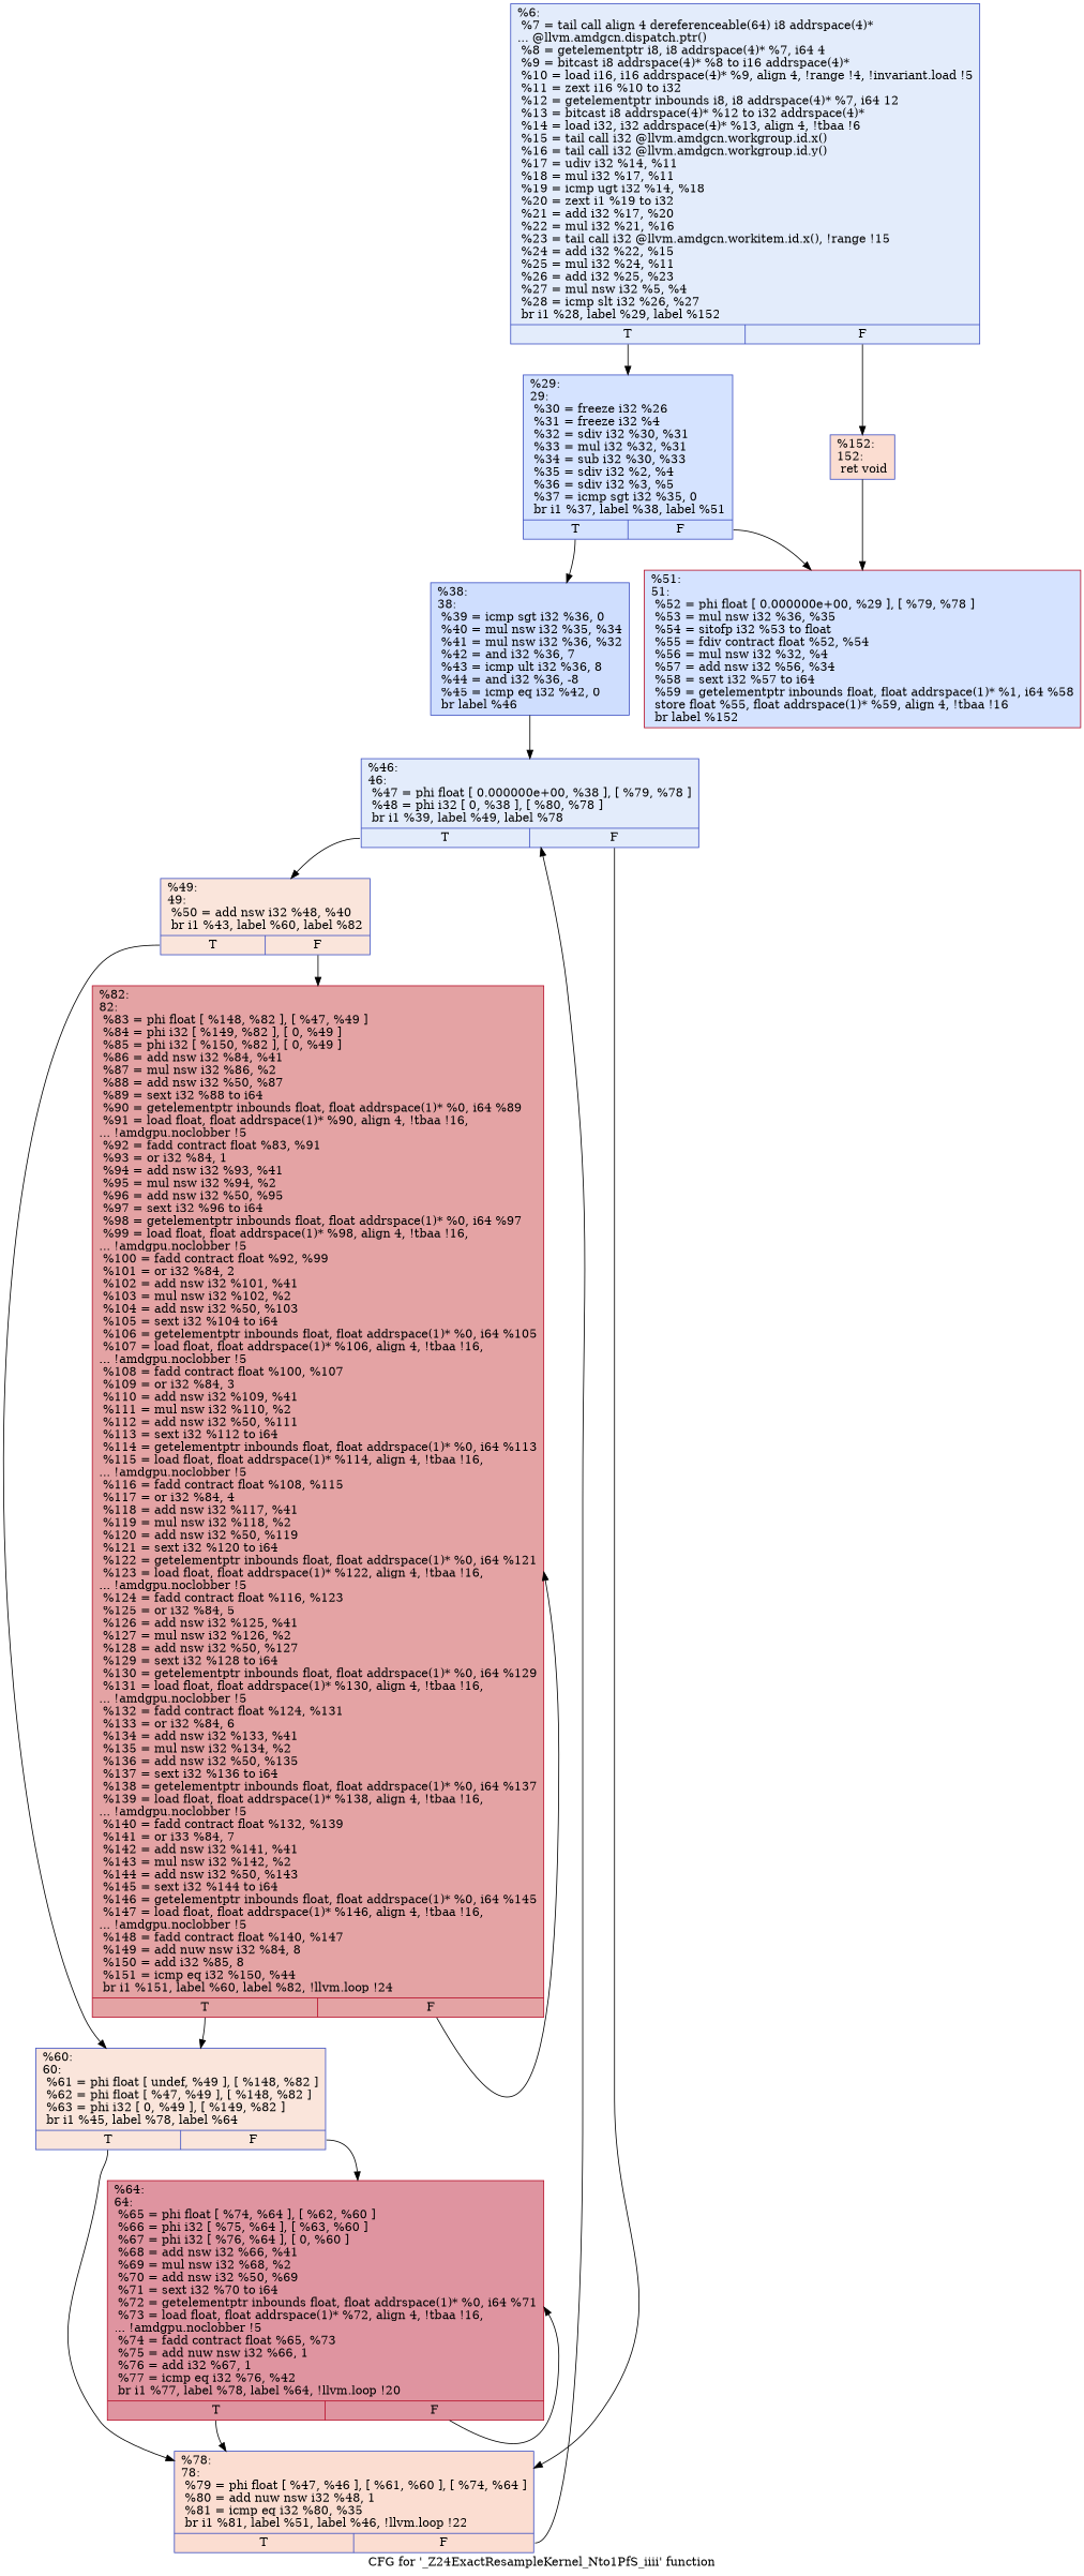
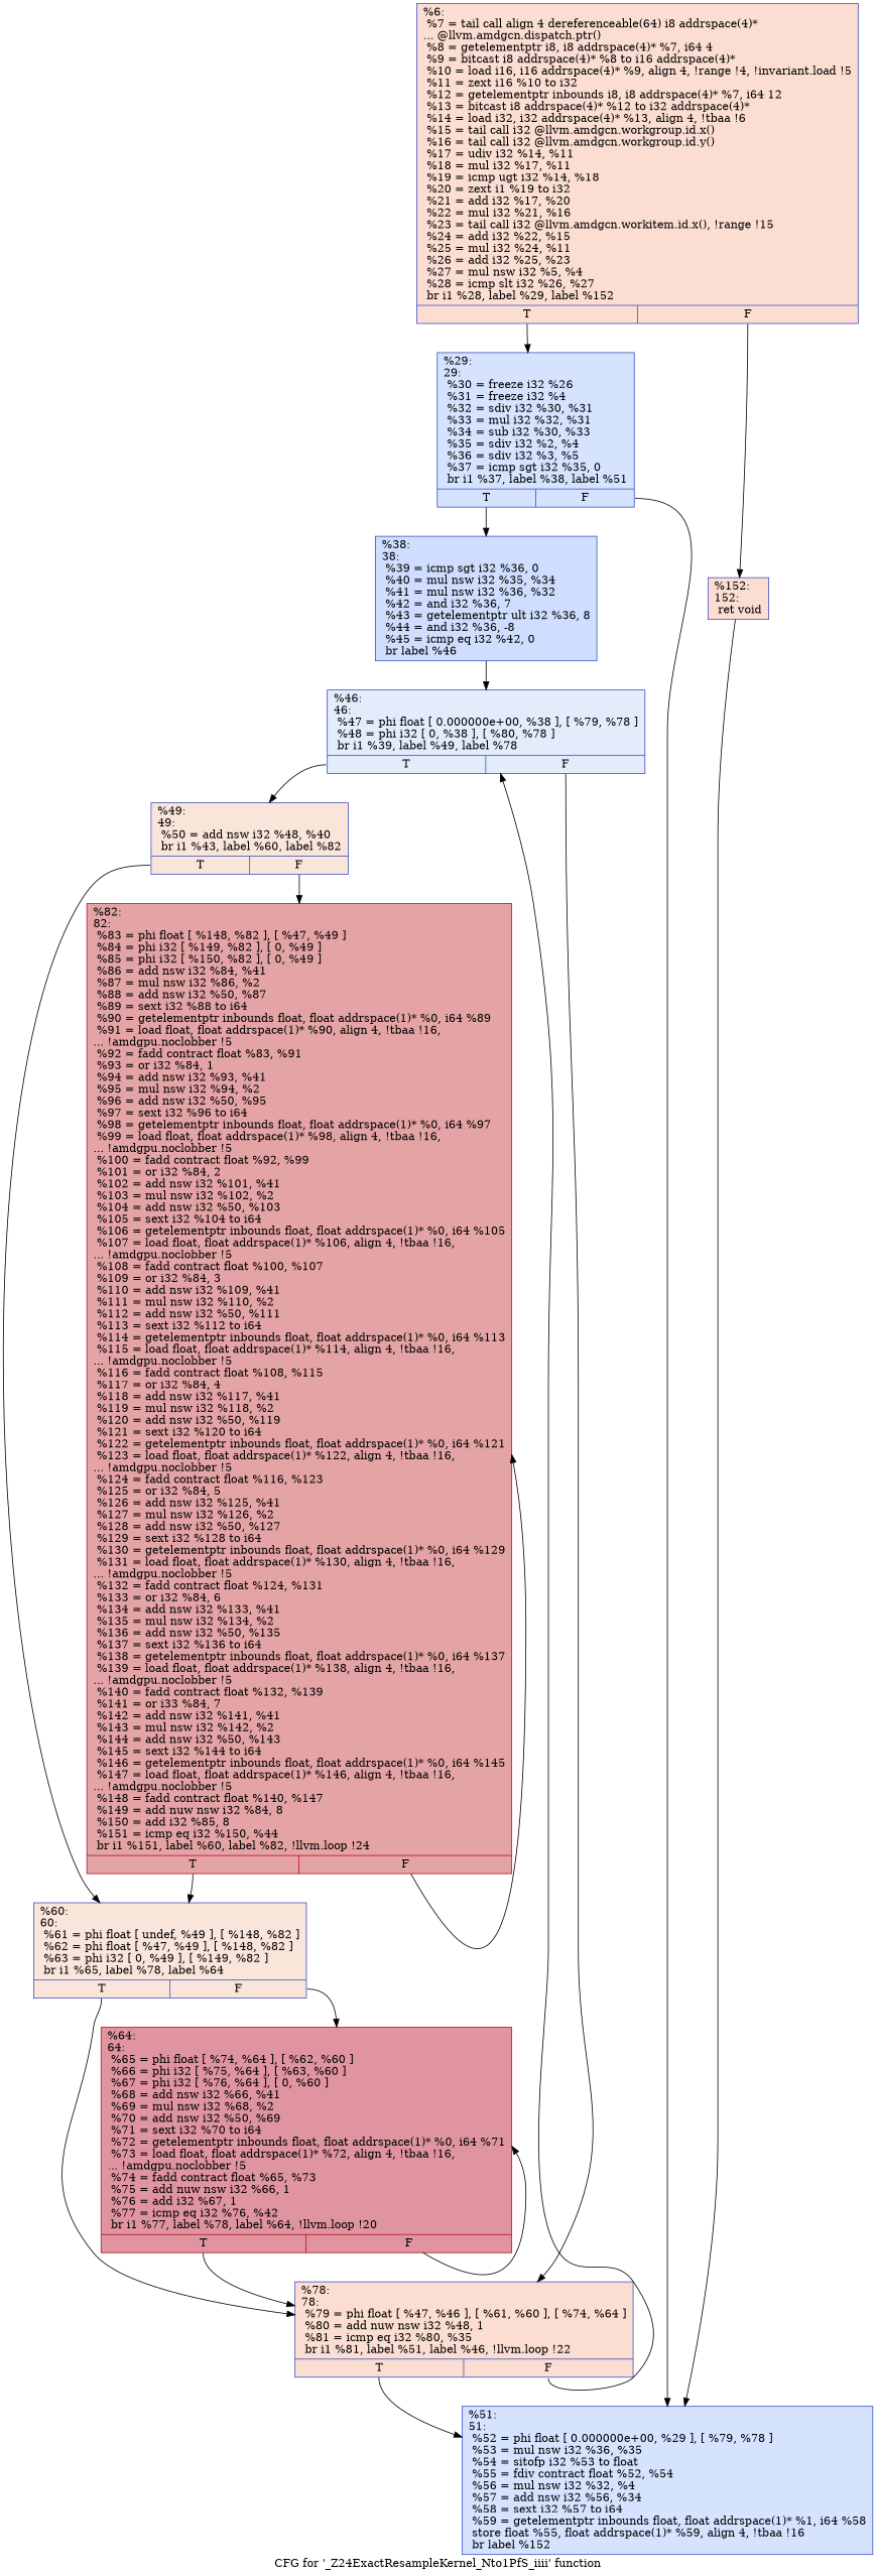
  digraph {
    label="CFG for '_Z24ExactResampleKernel_Nto1PfS_iiii' function"
    node [color="#3d50c3ff" fillcolor="#bfd3f670" shape=record style=filled]
    edge [tailport=s0]
-   n1 [label="{%6:\l  %7 = tail call align 4 dereferenceable(64) i8 addrspace(4)*\l... @llvm.amdgcn.dispatch.ptr()\l  %8 = getelementptr i8, i8 addrspace(4)* %7, i64 4\l  %9 = bitcast i8 addrspace(4)* %8 to i16 addrspace(4)*\l  %10 = load i16, i16 addrspace(4)* %9, align 4, !range !4, !invariant.load !5\l  %11 = zext i16 %10 to i32\l  %12 = getelementptr inbounds i8, i8 addrspace(4)* %7, i64 12\l  %13 = bitcast i8 addrspace(4)* %12 to i32 addrspace(4)*\l  %14 = load i32, i32 addrspace(4)* %13, align 4, !tbaa !6\l  %15 = tail call i32 @llvm.amdgcn.workgroup.id.x()\l  %16 = tail call i32 @llvm.amdgcn.workgroup.id.y()\l  %17 = udiv i32 %14, %11\l  %18 = mul i32 %17, %11\l  %19 = icmp ugt i32 %14, %18\l  %20 = zext i1 %19 to i32\l  %21 = add i32 %17, %20\l  %22 = mul i32 %21, %16\l  %23 = tail call i32 @llvm.amdgcn.workitem.id.x(), !range !15\l  %24 = add i32 %22, %15\l  %25 = mul i32 %24, %11\l  %26 = add i32 %25, %23\l  %27 = mul nsw i32 %5, %4\l  %28 = icmp slt i32 %26, %27\l  br i1 %28, label %29, label %152\l|{<s0>T|<s1>F}}"]
+   n1 [fillcolor="#f7b39670" label="{%6:\l  %7 = tail call align 4 dereferenceable(64) i8 addrspace(4)*\l... @llvm.amdgcn.dispatch.ptr()\l  %8 = getelementptr i8, i8 addrspace(4)* %7, i64 4\l  %9 = bitcast i8 addrspace(4)* %8 to i16 addrspace(4)*\l  %10 = load i16, i16 addrspace(4)* %9, align 4, !range !4, !invariant.load !5\l  %11 = zext i16 %10 to i32\l  %12 = getelementptr inbounds i8, i8 addrspace(4)* %7, i64 12\l  %13 = bitcast i8 addrspace(4)* %12 to i32 addrspace(4)*\l  %14 = load i32, i32 addrspace(4)* %13, align 4, !tbaa !6\l  %15 = tail call i32 @llvm.amdgcn.workgroup.id.x()\l  %16 = tail call i32 @llvm.amdgcn.workgroup.id.y()\l  %17 = udiv i32 %14, %11\l  %18 = mul i32 %17, %11\l  %19 = icmp ugt i32 %14, %18\l  %20 = zext i1 %19 to i32\l  %21 = add i32 %17, %20\l  %22 = mul i32 %21, %16\l  %23 = tail call i32 @llvm.amdgcn.workitem.id.x(), !range !15\l  %24 = add i32 %22, %15\l  %25 = mul i32 %24, %11\l  %26 = add i32 %25, %23\l  %27 = mul nsw i32 %5, %4\l  %28 = icmp slt i32 %26, %27\l  br i1 %28, label %29, label %152\l|{<s0>T|<s1>F}}"]
    n2 [fillcolor="#a1c0ff70" label="{%29:\l29:                                               \l  %30 = freeze i32 %26\l  %31 = freeze i32 %4\l  %32 = sdiv i32 %30, %31\l  %33 = mul i32 %32, %31\l  %34 = sub i32 %30, %33\l  %35 = sdiv i32 %2, %4\l  %36 = sdiv i32 %3, %5\l  %37 = icmp sgt i32 %35, 0\l  br i1 %37, label %38, label %51\l|{<s0>T|<s1>F}}"]
    n3 [fillcolor="#f7b39670" label="{%152:\l152:                                              \l  ret void\l}"]
-   n4 [fillcolor="#93b5fe70" label="{%38:\l38:                                               \l  %39 = icmp sgt i32 %36, 0\l  %40 = mul nsw i32 %35, %34\l  %41 = mul nsw i32 %36, %32\l  %42 = and i32 %36, 7\l  %43 = icmp ult i32 %36, 8\l  %44 = and i32 %36, -8\l  %45 = icmp eq i32 %42, 0\l  br label %46\l}"]
-   n5 [color="#b70d28ff" fillcolor="#a1c0ff70" label="{%51:\l51:                                               \l  %52 = phi float [ 0.000000e+00, %29 ], [ %79, %78 ]\l  %53 = mul nsw i32 %36, %35\l  %54 = sitofp i32 %53 to float\l  %55 = fdiv contract float %52, %54\l  %56 = mul nsw i32 %32, %4\l  %57 = add nsw i32 %56, %34\l  %58 = sext i32 %57 to i64\l  %59 = getelementptr inbounds float, float addrspace(1)* %1, i64 %58\l  store float %55, float addrspace(1)* %59, align 4, !tbaa !16\l  br label %152\l}"]
+   n4 [fillcolor="#93b5fe70" label="{%38:\l38:                                               \l  %39 = icmp sgt i32 %36, 0\l  %40 = mul nsw i32 %35, %34\l  %41 = mul nsw i32 %36, %32\l  %42 = and i32 %36, 7\l  %43 = getelementptr ult i32 %36, 8\l  %44 = and i32 %36, -8\l  %45 = icmp eq i32 %42, 0\l  br label %46\l}"]
+   n5 [fillcolor="#a1c0ff70" label="{%51:\l51:                                               \l  %52 = phi float [ 0.000000e+00, %29 ], [ %79, %78 ]\l  %53 = mul nsw i32 %36, %35\l  %54 = sitofp i32 %53 to float\l  %55 = fdiv contract float %52, %54\l  %56 = mul nsw i32 %32, %4\l  %57 = add nsw i32 %56, %34\l  %58 = sext i32 %57 to i64\l  %59 = getelementptr inbounds float, float addrspace(1)* %1, i64 %58\l  store float %55, float addrspace(1)* %59, align 4, !tbaa !16\l  br label %152\l}"]
    n6 [label="{%46:\l46:                                               \l  %47 = phi float [ 0.000000e+00, %38 ], [ %79, %78 ]\l  %48 = phi i32 [ 0, %38 ], [ %80, %78 ]\l  br i1 %39, label %49, label %78\l|{<s0>T|<s1>F}}"]
    n7 [fillcolor="#f4c5ad70" label="{%49:\l49:                                               \l  %50 = add nsw i32 %48, %40\l  br i1 %43, label %60, label %82\l|{<s0>T|<s1>F}}"]
    n8 [fillcolor="#f7b39670" label="{%78:\l78:                                               \l  %79 = phi float [ %47, %46 ], [ %61, %60 ], [ %74, %64 ]\l  %80 = add nuw nsw i32 %48, 1\l  %81 = icmp eq i32 %80, %35\l  br i1 %81, label %51, label %46, !llvm.loop !22\l|{<s0>T|<s1>F}}"]
-   n9 [fillcolor="#f4c5ad70" label="{%60:\l60:                                               \l  %61 = phi float [ undef, %49 ], [ %148, %82 ]\l  %62 = phi float [ %47, %49 ], [ %148, %82 ]\l  %63 = phi i32 [ 0, %49 ], [ %149, %82 ]\l  br i1 %45, label %78, label %64\l|{<s0>T|<s1>F}}"]
+   n9 [fillcolor="#f4c5ad70" label="{%60:\l60:                                               \l  %61 = phi float [ undef, %49 ], [ %148, %82 ]\l  %62 = phi float [ %47, %49 ], [ %148, %82 ]\l  %63 = phi i32 [ 0, %49 ], [ %149, %82 ]\l  br i1 %65, label %78, label %64\l|{<s0>T|<s1>F}}"]
    n10 [color="#b70d28ff" fillcolor="#c32e3170" label="{%82:\l82:                                               \l  %83 = phi float [ %148, %82 ], [ %47, %49 ]\l  %84 = phi i32 [ %149, %82 ], [ 0, %49 ]\l  %85 = phi i32 [ %150, %82 ], [ 0, %49 ]\l  %86 = add nsw i32 %84, %41\l  %87 = mul nsw i32 %86, %2\l  %88 = add nsw i32 %50, %87\l  %89 = sext i32 %88 to i64\l  %90 = getelementptr inbounds float, float addrspace(1)* %0, i64 %89\l  %91 = load float, float addrspace(1)* %90, align 4, !tbaa !16,\l... !amdgpu.noclobber !5\l  %92 = fadd contract float %83, %91\l  %93 = or i32 %84, 1\l  %94 = add nsw i32 %93, %41\l  %95 = mul nsw i32 %94, %2\l  %96 = add nsw i32 %50, %95\l  %97 = sext i32 %96 to i64\l  %98 = getelementptr inbounds float, float addrspace(1)* %0, i64 %97\l  %99 = load float, float addrspace(1)* %98, align 4, !tbaa !16,\l... !amdgpu.noclobber !5\l  %100 = fadd contract float %92, %99\l  %101 = or i32 %84, 2\l  %102 = add nsw i32 %101, %41\l  %103 = mul nsw i32 %102, %2\l  %104 = add nsw i32 %50, %103\l  %105 = sext i32 %104 to i64\l  %106 = getelementptr inbounds float, float addrspace(1)* %0, i64 %105\l  %107 = load float, float addrspace(1)* %106, align 4, !tbaa !16,\l... !amdgpu.noclobber !5\l  %108 = fadd contract float %100, %107\l  %109 = or i32 %84, 3\l  %110 = add nsw i32 %109, %41\l  %111 = mul nsw i32 %110, %2\l  %112 = add nsw i32 %50, %111\l  %113 = sext i32 %112 to i64\l  %114 = getelementptr inbounds float, float addrspace(1)* %0, i64 %113\l  %115 = load float, float addrspace(1)* %114, align 4, !tbaa !16,\l... !amdgpu.noclobber !5\l  %116 = fadd contract float %108, %115\l  %117 = or i32 %84, 4\l  %118 = add nsw i32 %117, %41\l  %119 = mul nsw i32 %118, %2\l  %120 = add nsw i32 %50, %119\l  %121 = sext i32 %120 to i64\l  %122 = getelementptr inbounds float, float addrspace(1)* %0, i64 %121\l  %123 = load float, float addrspace(1)* %122, align 4, !tbaa !16,\l... !amdgpu.noclobber !5\l  %124 = fadd contract float %116, %123\l  %125 = or i32 %84, 5\l  %126 = add nsw i32 %125, %41\l  %127 = mul nsw i32 %126, %2\l  %128 = add nsw i32 %50, %127\l  %129 = sext i32 %128 to i64\l  %130 = getelementptr inbounds float, float addrspace(1)* %0, i64 %129\l  %131 = load float, float addrspace(1)* %130, align 4, !tbaa !16,\l... !amdgpu.noclobber !5\l  %132 = fadd contract float %124, %131\l  %133 = or i32 %84, 6\l  %134 = add nsw i32 %133, %41\l  %135 = mul nsw i32 %134, %2\l  %136 = add nsw i32 %50, %135\l  %137 = sext i32 %136 to i64\l  %138 = getelementptr inbounds float, float addrspace(1)* %0, i64 %137\l  %139 = load float, float addrspace(1)* %138, align 4, !tbaa !16,\l... !amdgpu.noclobber !5\l  %140 = fadd contract float %132, %139\l  %141 = or i33 %84, 7\l  %142 = add nsw i32 %141, %41\l  %143 = mul nsw i32 %142, %2\l  %144 = add nsw i32 %50, %143\l  %145 = sext i32 %144 to i64\l  %146 = getelementptr inbounds float, float addrspace(1)* %0, i64 %145\l  %147 = load float, float addrspace(1)* %146, align 4, !tbaa !16,\l... !amdgpu.noclobber !5\l  %148 = fadd contract float %140, %147\l  %149 = add nuw nsw i32 %84, 8\l  %150 = add i32 %85, 8\l  %151 = icmp eq i32 %150, %44\l  br i1 %151, label %60, label %82, !llvm.loop !24\l|{<s0>T|<s1>F}}"]
    n11 [color="#b70d28ff" fillcolor="#b70d2870" label="{%64:\l64:                                               \l  %65 = phi float [ %74, %64 ], [ %62, %60 ]\l  %66 = phi i32 [ %75, %64 ], [ %63, %60 ]\l  %67 = phi i32 [ %76, %64 ], [ 0, %60 ]\l  %68 = add nsw i32 %66, %41\l  %69 = mul nsw i32 %68, %2\l  %70 = add nsw i32 %50, %69\l  %71 = sext i32 %70 to i64\l  %72 = getelementptr inbounds float, float addrspace(1)* %0, i64 %71\l  %73 = load float, float addrspace(1)* %72, align 4, !tbaa !16,\l... !amdgpu.noclobber !5\l  %74 = fadd contract float %65, %73\l  %75 = add nuw nsw i32 %66, 1\l  %76 = add i32 %67, 1\l  %77 = icmp eq i32 %76, %42\l  br i1 %77, label %78, label %64, !llvm.loop !20\l|{<s0>T|<s1>F}}"]
    n1 -> n2
    n1 -> n3 [tailport=s1]
    n2 -> n4
    n2 -> n5 [tailport=s1]
    n3 -> n5
    n4 -> n6
    n6 -> n7
    n6 -> n8 [tailport=s1]
    n7 -> n9
    n7 -> n10 [tailport=s1]
+   n8 -> n5
    n8 -> n6 [tailport=s1]
    n9 -> n8
    n9 -> n11 [tailport=s1]
    n10 -> n9
    n10 -> n10 [tailport=s1]
    n11 -> n8
    n11 -> n11 [tailport=s1]
  }
